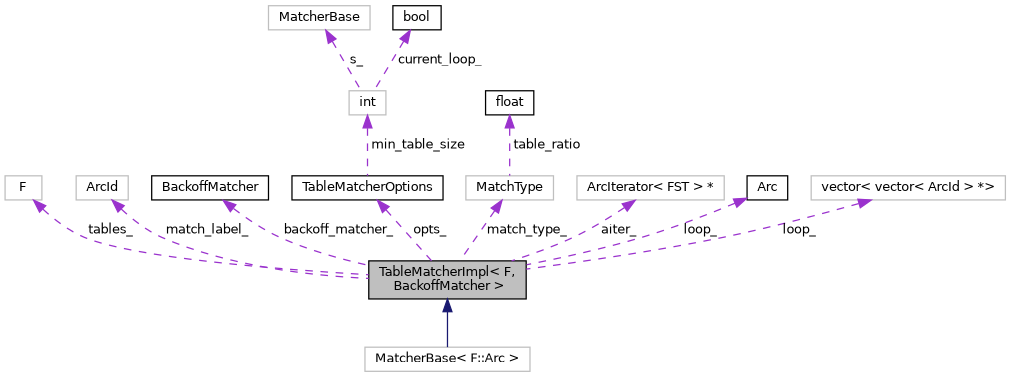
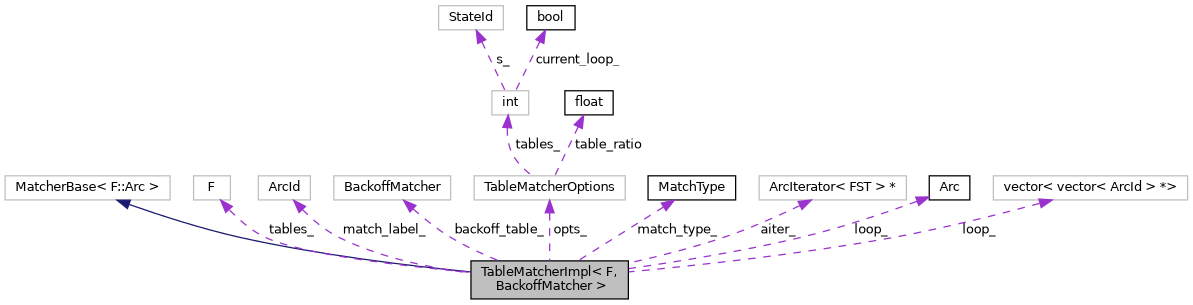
  digraph {
    rankdir=TB
    node [color=grey75 fillcolor=white fontname=Helvetica fontsize=10 shape=record style=filled]
    edge [color=darkorchid3 dir=back fontname=Helvetica fontsize=10 labelfontname=Helvetica labelfontsize=10 style=dashed]
    n1 [color=black fillcolor=grey75 fontcolor=black height=0.2 label="TableMatcherImpl\< F,\l BackoffMatcher \>" width=0.4]
    n2 [height=0.2 label="MatcherBase\< F::Arc \>" width=0.4]
    n3 [height=0.2 label=F width=0.4]
    n4 [height=0.2 label=ArcId width=0.4]
-   n5 [color=black height=0.2 label=BackoffMatcher width=0.4]
-   n6 [height=0.2 label=MatcherBase width=0.4]
+   n5 [height=0.2 label=BackoffMatcher width=0.4]
+   n6 [height=0.2 label=StateId width=0.4]
    n7 [height=0.2 label=int width=0.4]
-   n8 [color=black height=0.2 label=TableMatcherOptions width=0.4]
+   n8 [height=0.2 label=TableMatcherOptions width=0.4]
    n9 [color=black height=0.2 label=float width=0.4]
    n10 [color=black height=0.2 label=bool width=0.4]
-   n11 [height=0.2 label=MatchType width=0.4]
+   n11 [color=black height=0.2 label=MatchType width=0.4]
    n12 [height=0.2 label="ArcIterator\< FST \> *" width=0.4]
    n13 [color=black height=0.2 label=Arc width=0.4]
    n14 [height=0.2 label="vector\< vector\< ArcId \> *\>" width=0.4]
-   n1 -> n2 [color=midnightblue style=solid]
+   n2 -> n1 [color=midnightblue style=solid]
    n3 -> n1 [label=" tables_"]
    n4 -> n1 [label=" match_label_"]
-   n5 -> n1 [label=" backoff_matcher_"]
+   n5 -> n1 [label=" backoff_table_"]
    n6 -> n7 [label=" s_"]
-   n7 -> n8 [label=" min_table_size"]
+   n7 -> n8 [label=" tables_"]
    n8 -> n1 [label=" opts_"]
-   n9 -> n11 [label=" table_ratio"]
+   n9 -> n8 [label=" table_ratio"]
    n10 -> n7 [label=" current_loop_"]
    n11 -> n1 [label=" match_type_"]
    n12 -> n1 [label=" aiter_"]
    n13 -> n1 [label=" loop_"]
    n14 -> n1 [label=" loop_"]
  }
